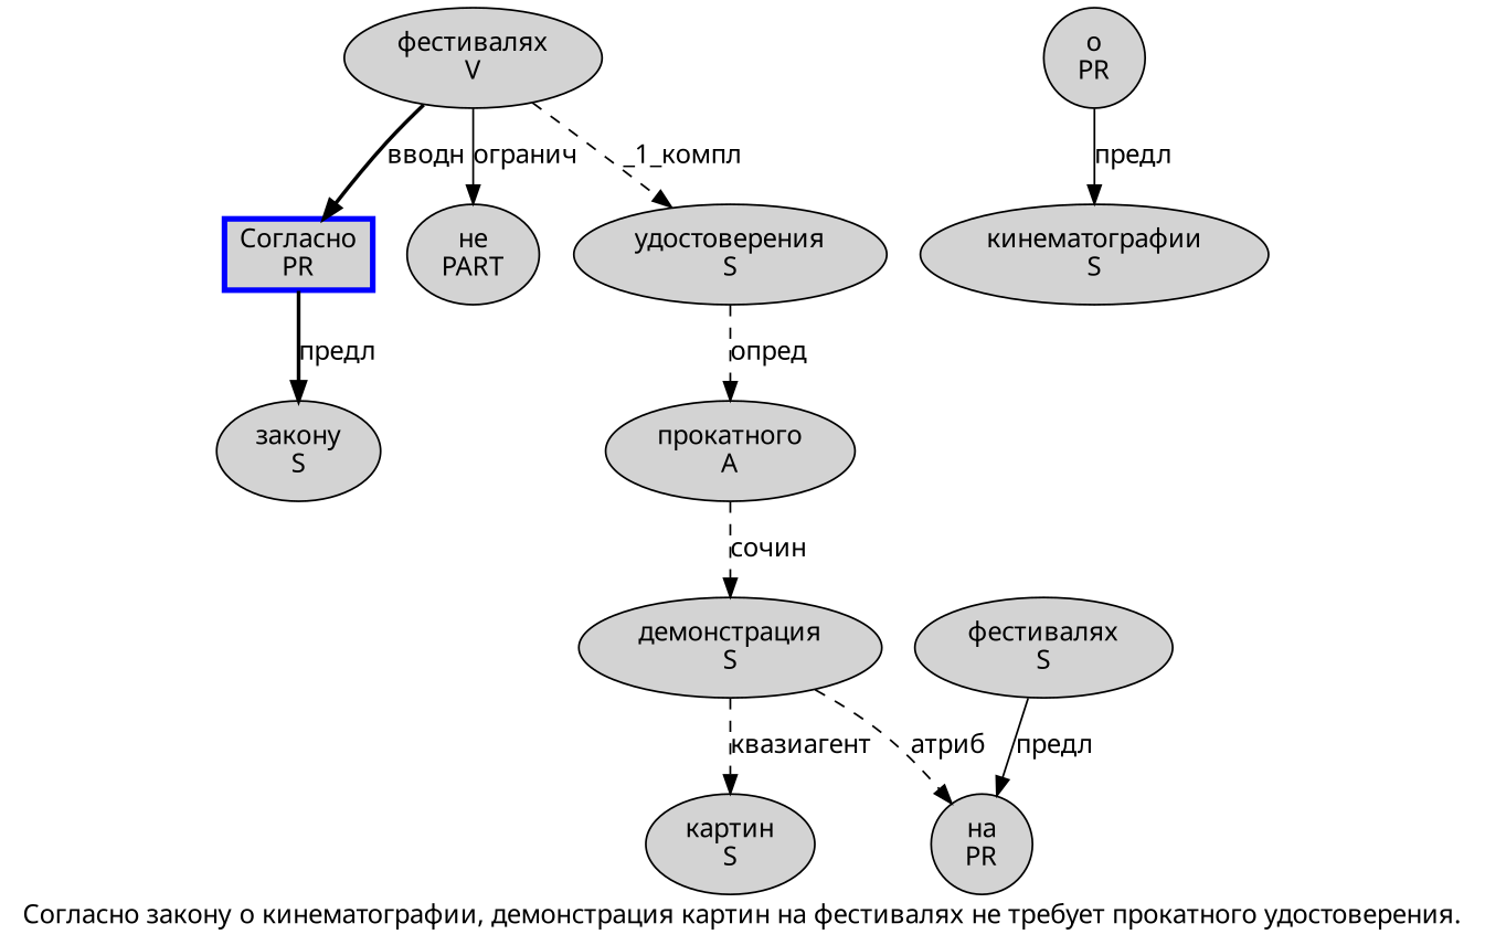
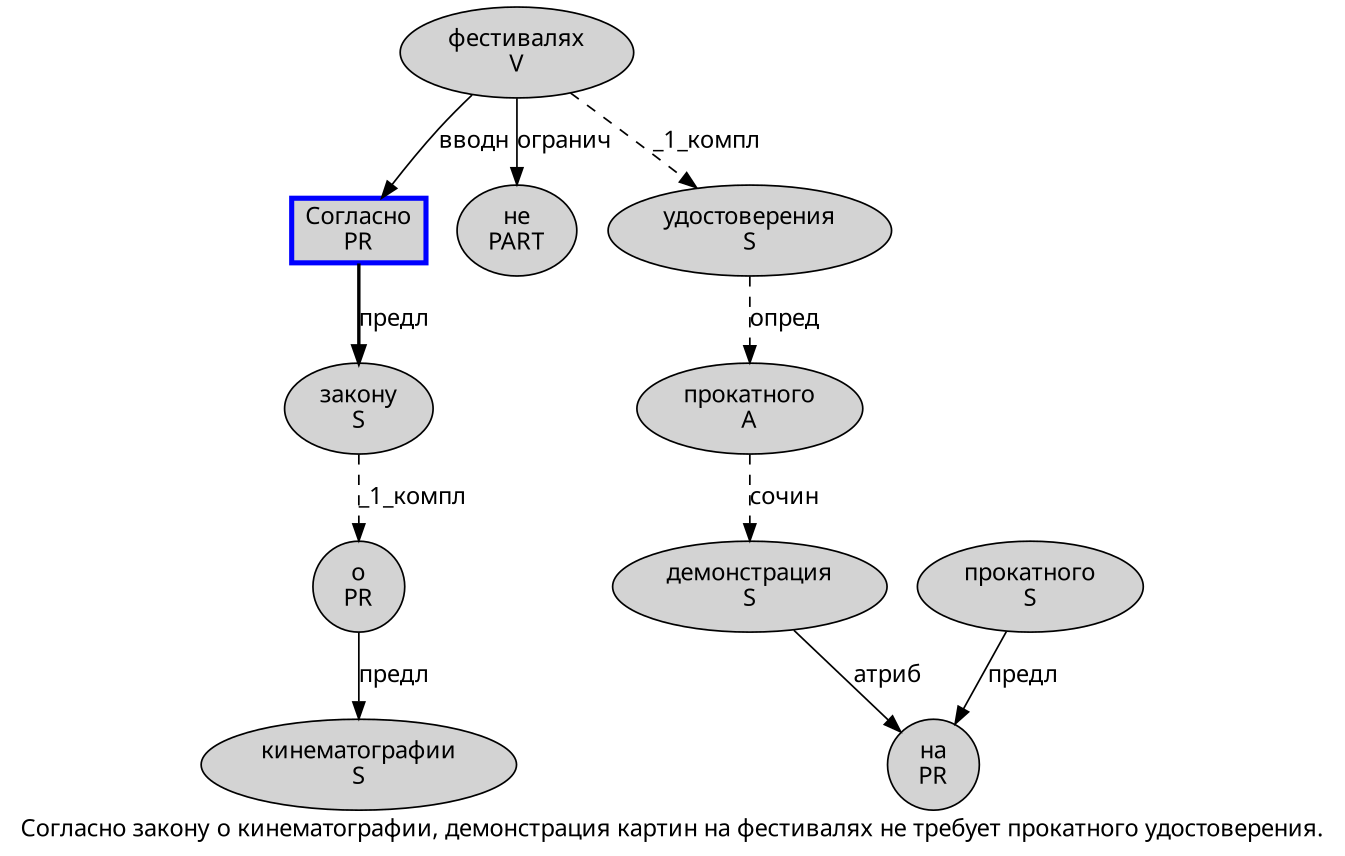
  digraph {
    fontname="Noto Sans"
    label="Согласно закону о кинематографии, демонстрация картин на фестивалях не требует прокатного удостоверения."
    node [fillcolor=lightgray fontname="Noto Sans" penwidth=1 shape=ellipse style=filled]
    edge [fontname="Noto Sans" style=dashed]
    n1 [color=blue label="Согласно\nPR" penwidth=3 shape=box]
    n2 [label="закону\nS"]
    n3 [label="о\nPR"]
    n4 [label="кинематографии\nS"]
    n5 [label="демонстрация\nS"]
-   n6 [label="картин\nS"]
    n7 [label="на\nPR"]
-   n8 [label="фестивалях\nS"]
+   n8 [label="прокатного\nS"]
    n9 [label="не\nPART"]
    n10 [label="фестивалях\nV"]
    n11 [label="удостоверения\nS"]
    n12 [label="прокатного\nA"]
    n1 -> n2 [label="предл" style=bold]
+   n2 -> n3 [label="_1_компл"]
    n3 -> n4 [label="предл" style=solid]
-   n5 -> n6 [label="квазиагент"]
-   n5 -> n7 [label="атриб"]
+   n5 -> n7 [label="атриб" style=solid]
    n8 -> n7 [label="предл" style=solid]
-   n10 -> n1 [label="вводн" style=bold]
+   n10 -> n1 [label="вводн" style=solid]
    n10 -> n9 [label="огранич" style=solid]
    n10 -> n11 [label="_1_компл"]
    n11 -> n12 [label="опред"]
    n12 -> n5 [label="сочин"]
  }
